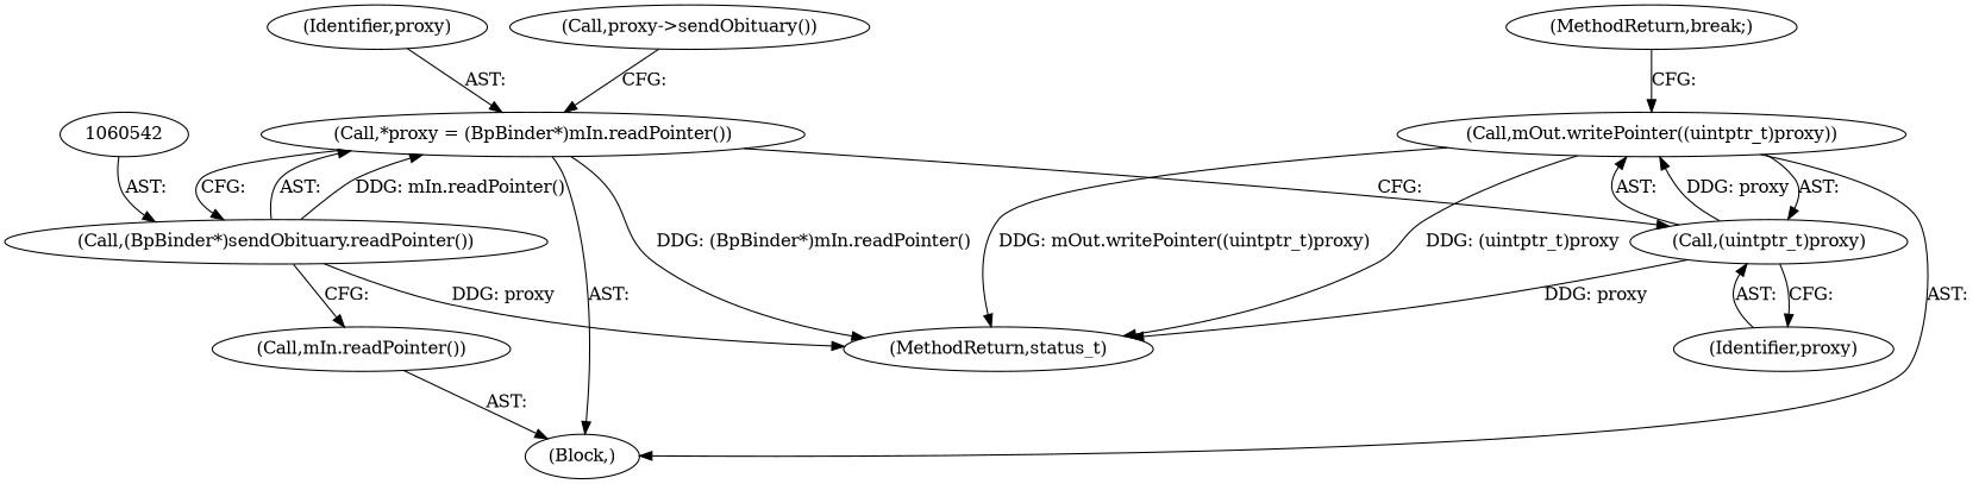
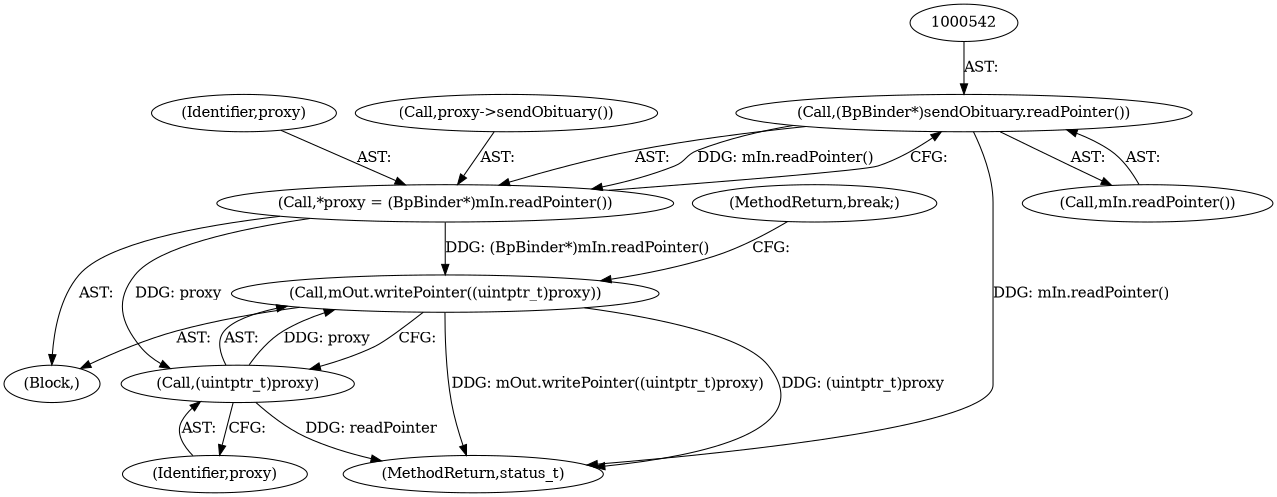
  digraph {
    n1 [label="(Call,mOut.writePointer((uintptr_t)proxy))"]
    n2 [label="(Call,(uintptr_t)proxy)"]
    n3 [label="(Block,)"]
    n4 [label="(MethodReturn,status_t)"]
    n5 [label="(Identifier,proxy)"]
    n6 [label="(Call,*proxy = (BpBinder*)mIn.readPointer())"]
    n7 [label="(Call,(BpBinder*)sendObituary.readPointer())"]
    n8 [label="(Call,mIn.readPointer())"]
    n9 [label="(MethodReturn,break;)"]
    n10 [label="(Identifier,proxy)"]
    n11 [label="(Call,proxy->sendObituary())"]
-   1000542 [label=1060542]
-   n1 -> n2 [label="AST: "]
+   1000542
+   n1 -> n2 [label="CFG: "]
    n1 -> n3 [label="AST: "]
    n1 -> n4 [label="DDG: (uintptr_t)proxy"]
    n1 -> n4 [label="DDG: mOut.writePointer((uintptr_t)proxy)"]
    n2 -> n1 [label="AST: "]
    n2 -> n1 [label="DDG: proxy"]
-   n2 -> n4 [label="DDG: proxy"]
+   n2 -> n4 [label="DDG: readPointer"]
    n2 -> n5 [label="CFG: "]
    n5 -> n2 [label="AST: "]
-   n6 -> n2 [label="CFG: "]
+   n6 -> n2 [label="DDG: proxy"]
    n6 -> n3 [label="AST: "]
-   n6 -> n4 [label="DDG: (BpBinder*)mIn.readPointer()"]
+   n6 -> n1 [label="DDG: (BpBinder*)mIn.readPointer()"]
    n6 -> n7 [label="CFG: "]
-   n7 -> n4 [label="DDG: proxy"]
+   n7 -> n4 [label="DDG: mIn.readPointer()"]
    n7 -> n6 [label="AST: "]
    n7 -> n6 [label="DDG: mIn.readPointer()"]
-   n7 -> n8 [label="CFG: "]
-   n8 -> n3 [label="AST: "]
+   n7 -> n8 [label="AST: "]
+   n8 -> n7 [label="AST: "]
    n9 -> n1 [label="CFG: "]
    n10 -> n6 [label="AST: "]
-   n11 -> n6 [label="CFG: "]
+   n11 -> n6 [label="AST: "]
    1000542 -> n7 [label="AST: "]
  }
